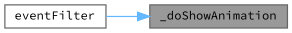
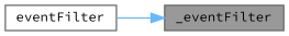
  digraph {
    rankdir=RL
    fontname="Source Code Pro"
    node [fontname="Source Code Pro" fontsize=10 shape=box style=filled]
-   n1 [color=gray40 fillcolor=grey60 fontcolor=black height=0.2 label=_doShowAnimation width=0.4]
+   n1 [color=gray40 fillcolor=grey60 fontcolor=black height=0.2 label=_eventFilter width=0.4]
    n2 [color=grey40 fillcolor=white height=0.2 label=eventFilter width=0.4]
    n1 -> n2 [color=steelblue1 dir=back fontname="Source Code Pro" fontsize=10 labelfontname=Helvetica labelfontsize=10 style=solid]
  }
